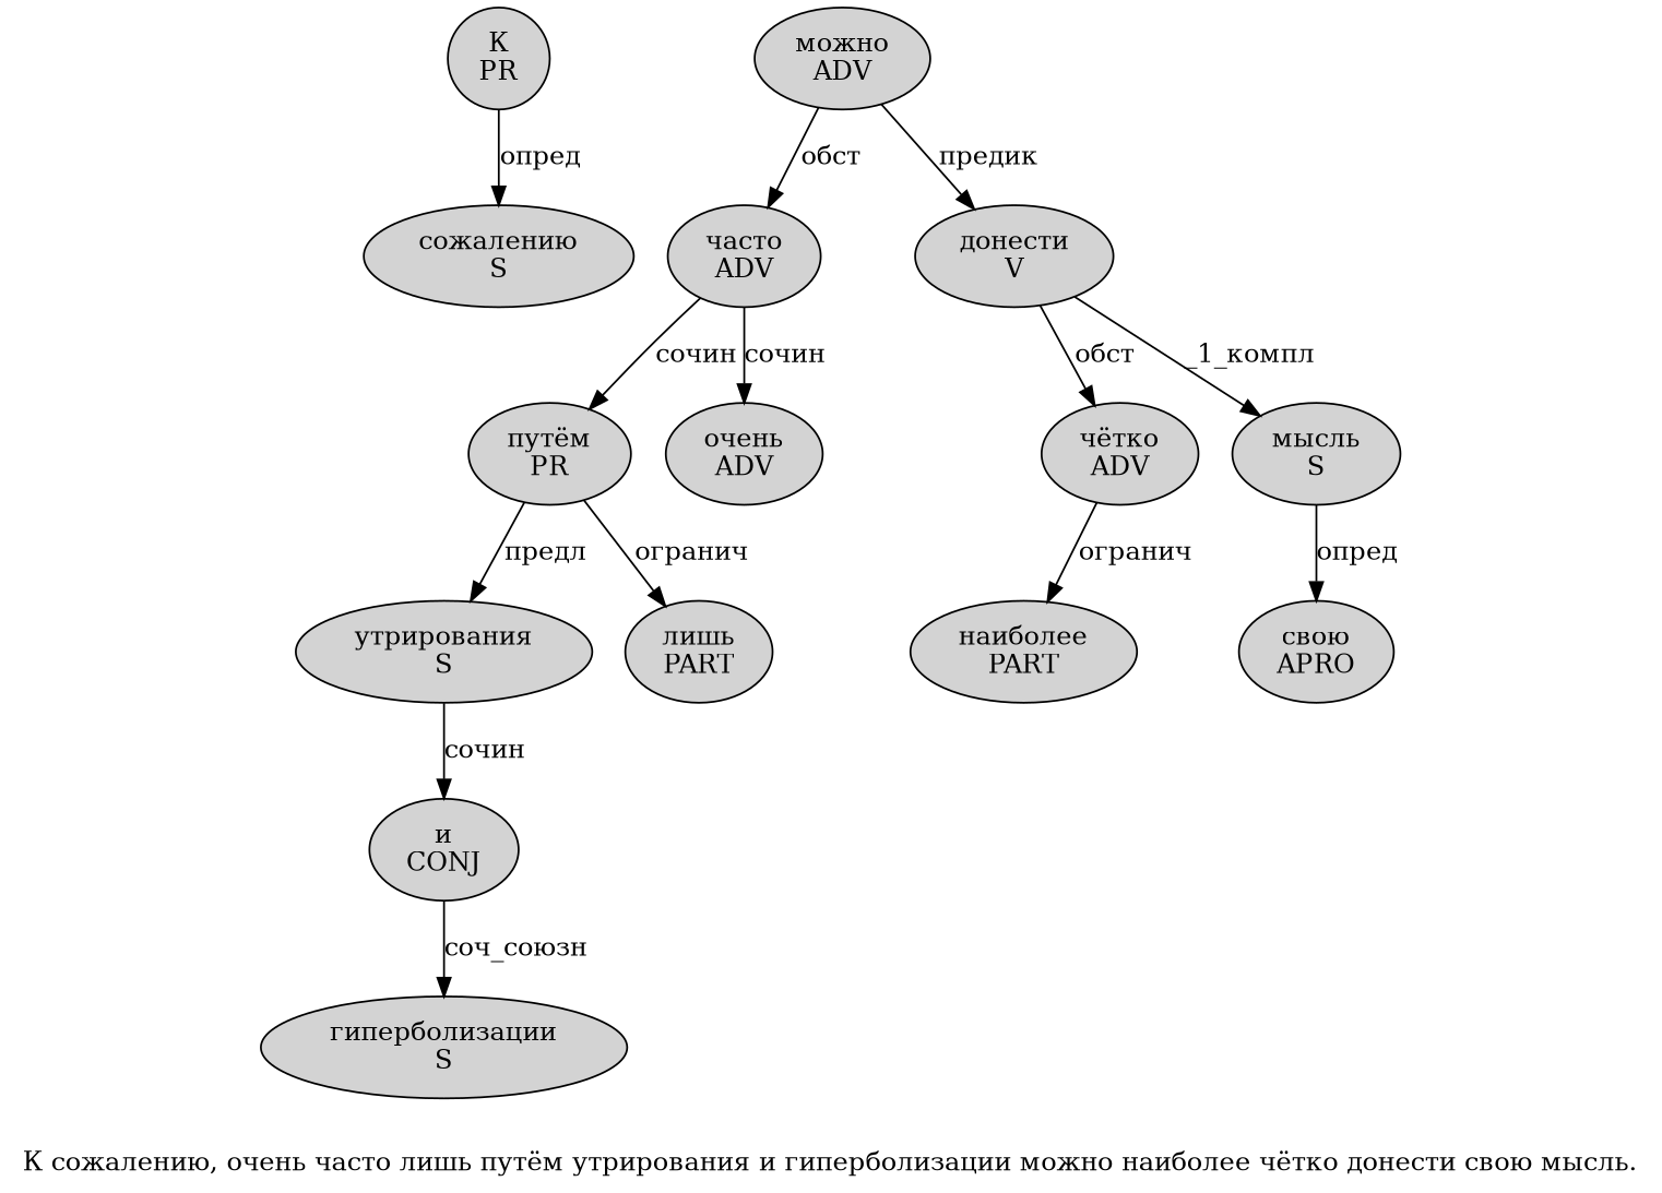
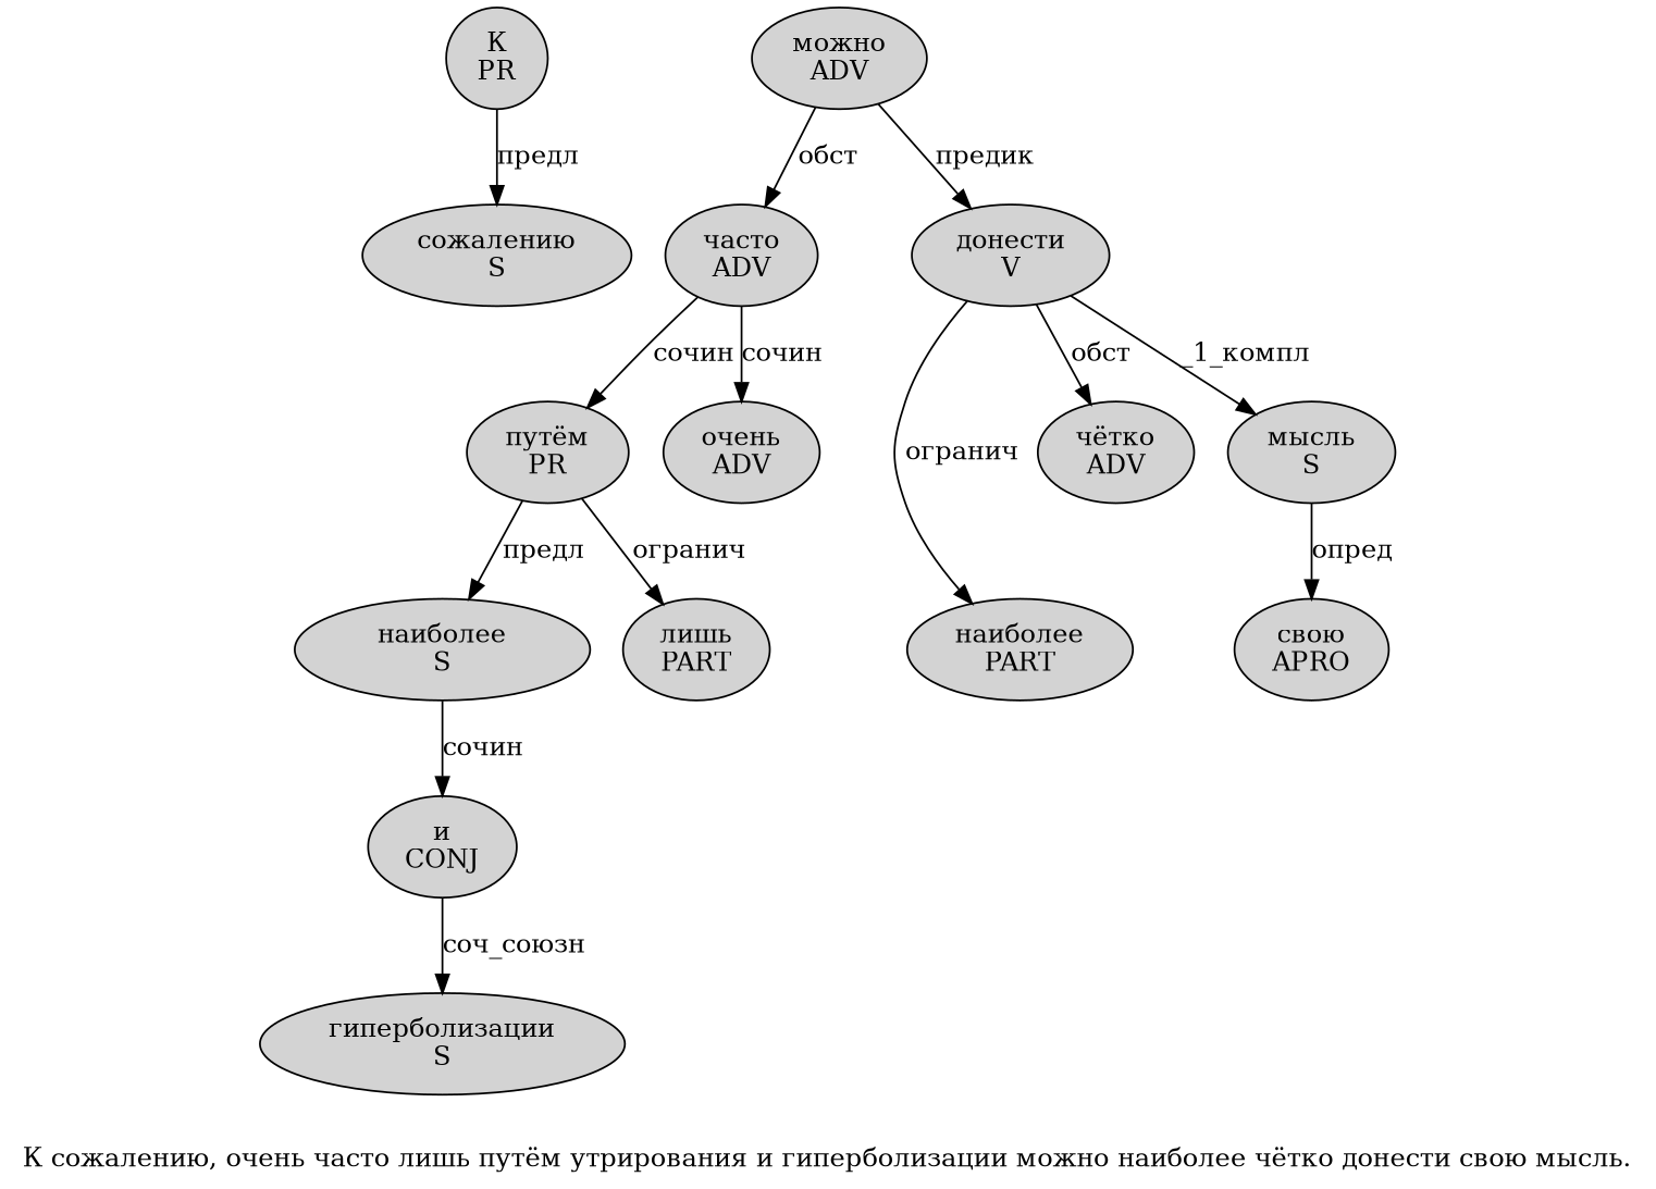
  digraph {
    label="К сожалению, очень часто лишь путём утрирования и гиперболизации можно наиболее чётко донести свою мысль."
    node [fillcolor=lightgray penwidth=1 shape=ellipse style=filled]
    n1 [label="К\nPR"]
    n2 [label="сожалению\nS"]
    n3 [label="очень\nADV"]
    n4 [label="часто\nADV"]
    n5 [label="путём\nPR"]
    n6 [label="лишь\nPART"]
-   n7 [label="утрирования\nS"]
+   n7 [label="наиболее\nS"]
    n8 [label="и\nCONJ"]
    n9 [label="гиперболизации\nS"]
    n10 [label="можно\nADV"]
    n11 [label="донести\nV"]
    n12 [label="чётко\nADV"]
    n13 [label="мысль\nS"]
    n14 [label="наиболее\nPART"]
    n15 [label="свою\nAPRO"]
-   n1 -> n2 [label="опред"]
+   n1 -> n2 [label="предл"]
    n4 -> n3 [label="сочин"]
    n4 -> n5 [label="сочин"]
    n5 -> n6 [label="огранич"]
    n5 -> n7 [label="предл"]
    n7 -> n8 [label="сочин"]
    n8 -> n9 [label="соч_союзн"]
    n10 -> n4 [label="обст"]
    n10 -> n11 [label="предик"]
    n11 -> n12 [label="обст"]
    n11 -> n13 [label="_1_компл"]
-   n12 -> n14 [label="огранич"]
+   n11 -> n14 [label="огранич"]
    n13 -> n15 [label="опред"]
  }
